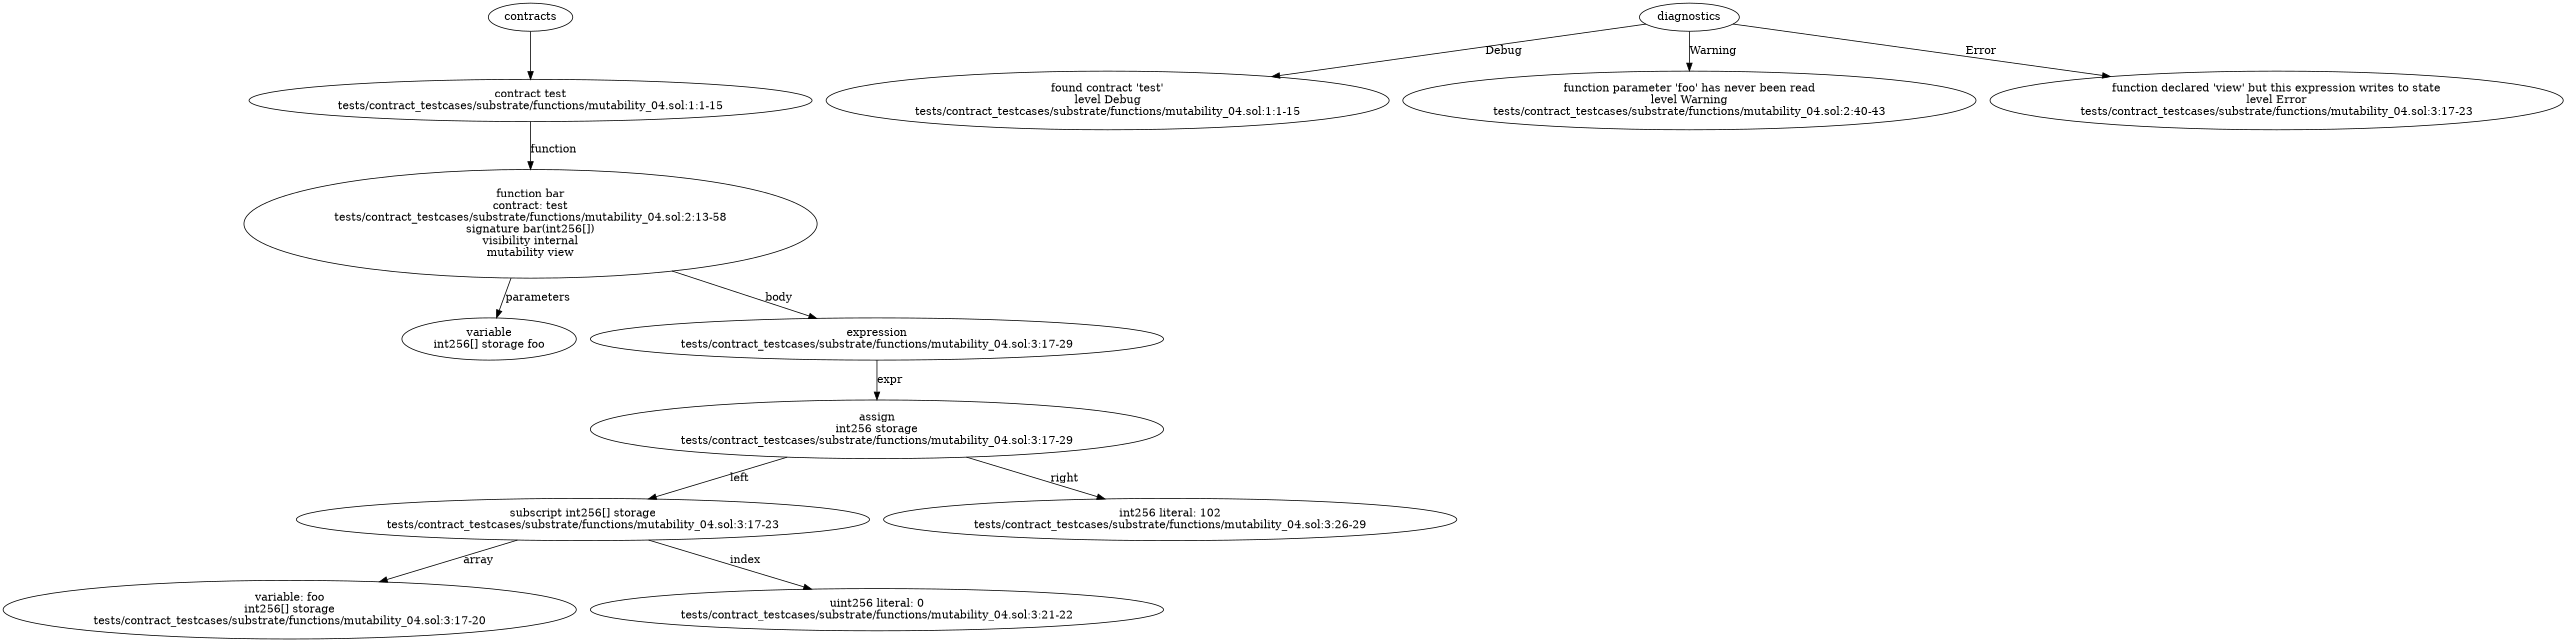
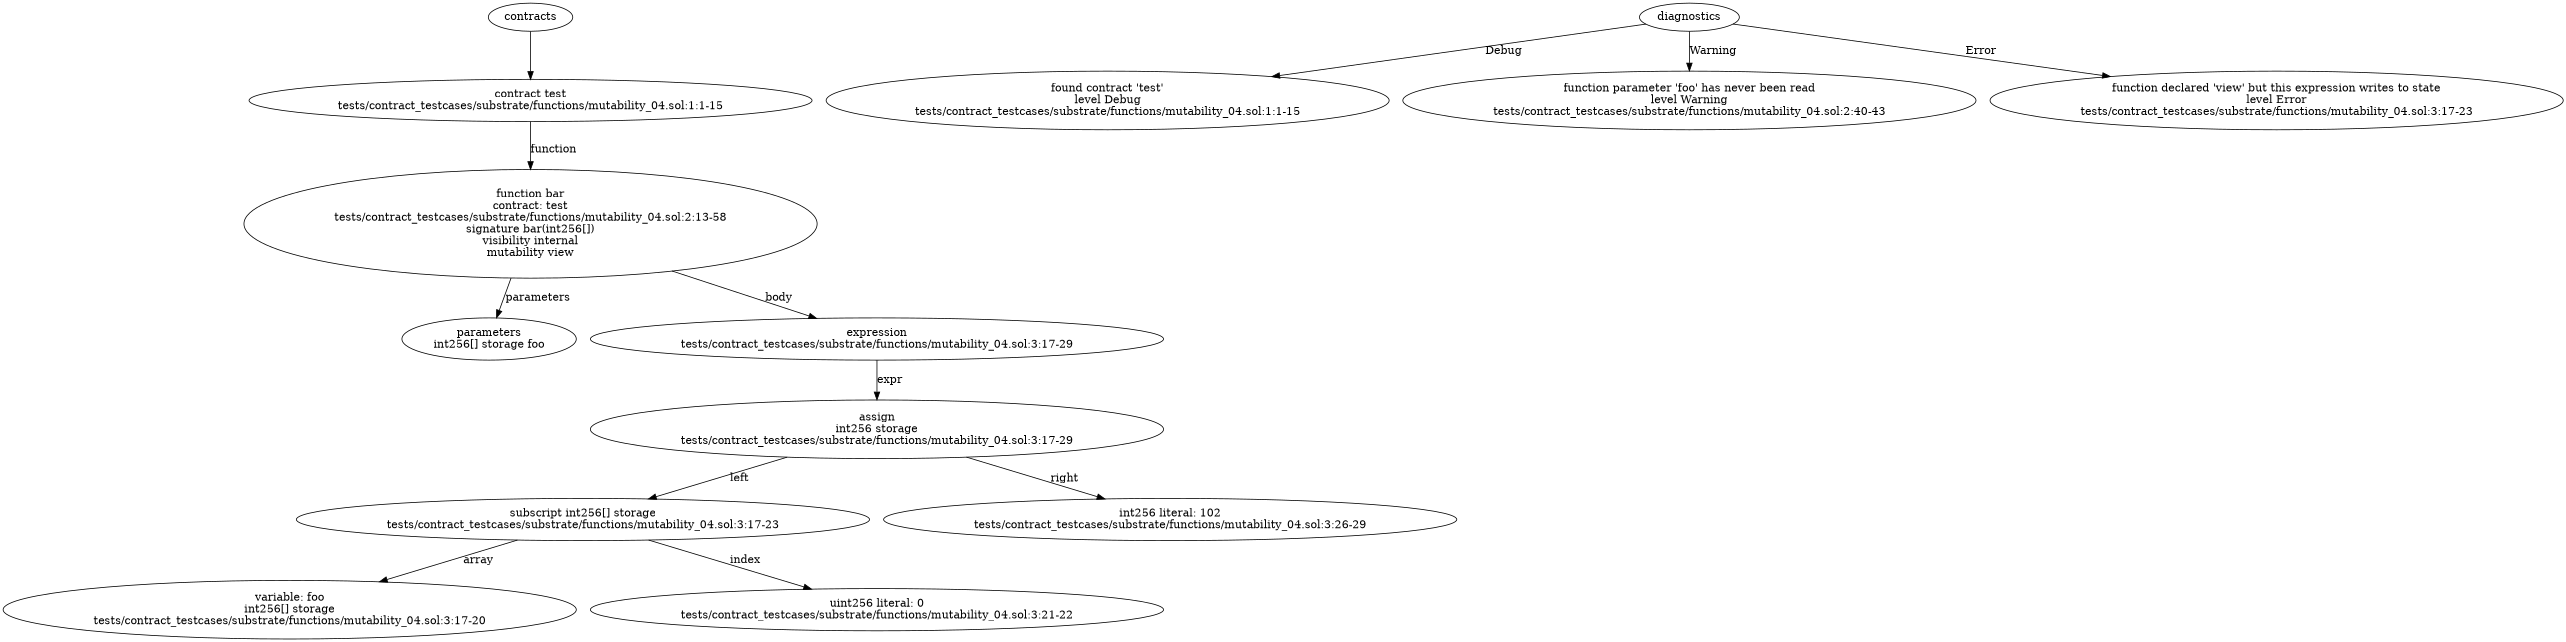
  strict digraph {
    n1 [label="contract test\ntests/contract_testcases/substrate/functions/mutability_04.sol:1:1-15"]
    n2 [label="function bar\ncontract: test\ntests/contract_testcases/substrate/functions/mutability_04.sol:2:13-58\nsignature bar(int256[])\nvisibility internal\nmutability view"]
-   n3 [label="variable\nint256[] storage foo"]
+   n3 [label="parameters\nint256[] storage foo"]
    n4 [label="expression\ntests/contract_testcases/substrate/functions/mutability_04.sol:3:17-29"]
    n5 [label="assign\nint256 storage\ntests/contract_testcases/substrate/functions/mutability_04.sol:3:17-29"]
    n6 [label="subscript int256[] storage\ntests/contract_testcases/substrate/functions/mutability_04.sol:3:17-23"]
    n7 [label="int256 literal: 102\ntests/contract_testcases/substrate/functions/mutability_04.sol:3:26-29"]
    n8 [label="variable: foo\nint256[] storage\ntests/contract_testcases/substrate/functions/mutability_04.sol:3:17-20"]
    n9 [label="uint256 literal: 0\ntests/contract_testcases/substrate/functions/mutability_04.sol:3:21-22"]
    n10 [label="found contract 'test'\nlevel Debug\ntests/contract_testcases/substrate/functions/mutability_04.sol:1:1-15"]
    n11 [label="function parameter 'foo' has never been read\nlevel Warning\ntests/contract_testcases/substrate/functions/mutability_04.sol:2:40-43"]
    n12 [label="function declared 'view' but this expression writes to state\nlevel Error\ntests/contract_testcases/substrate/functions/mutability_04.sol:3:17-23"]
    contracts
    diagnostics
    n1 -> n2 [label=function]
    n2 -> n3 [label=parameters]
    n2 -> n4 [label=body]
    n4 -> n5 [label=expr]
    n5 -> n6 [label=left]
    n5 -> n7 [label=right]
    n6 -> n8 [label=array]
    n6 -> n9 [label=index]
    contracts -> n1
    diagnostics -> n10 [label=Debug]
    diagnostics -> n11 [label=Warning]
    diagnostics -> n12 [label=Error]
  }
